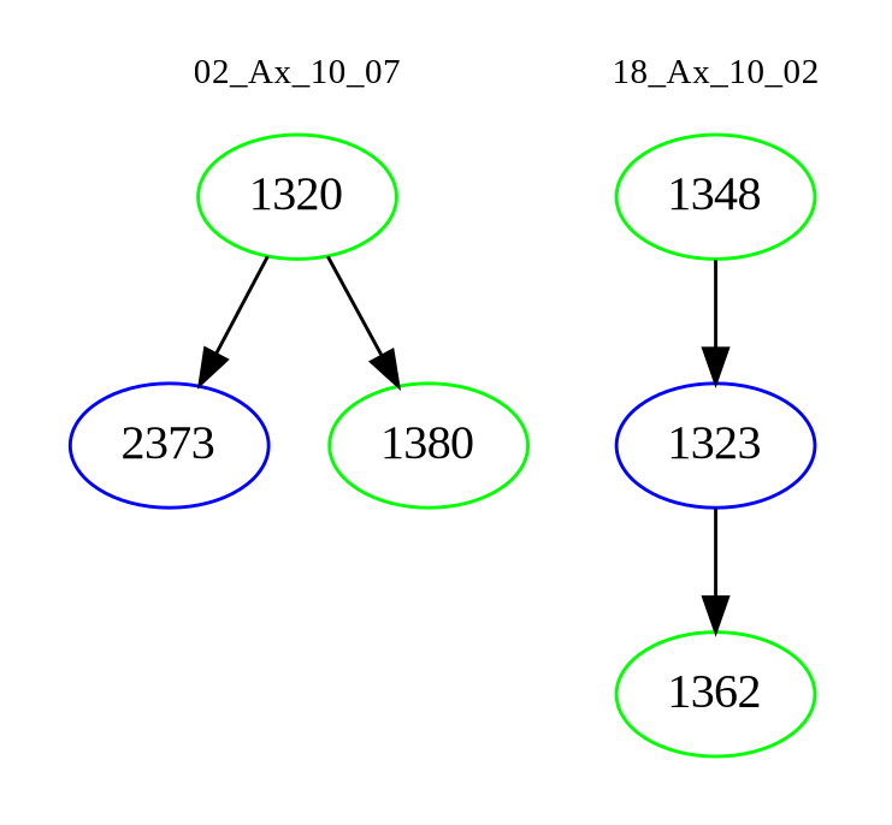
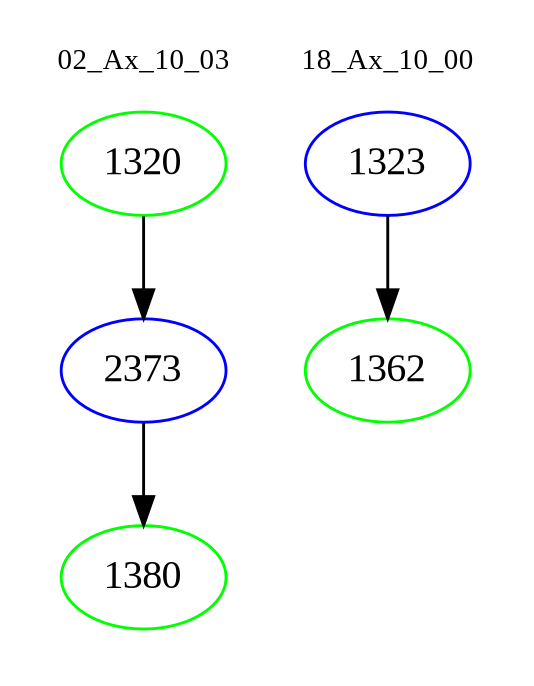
  digraph {
    fontname="Liberation Serif"
    node [color=green fontname="Liberation Serif"]
    edge [color=black fontname="Liberation Serif"]
    n1 [label=1320]
    n2 [color=blue label=2373]
    n3 [label=1380]
-   n4 [label=1348]
    n5 [color=blue label=1323]
    n6 [label=1362]
    subgraph cluster_1 {
      color=white
      fontsize=10
-     label="02_Ax_10_07"
+     label="02_Ax_10_03"
      n1
      n2
      n3
    }
    subgraph cluster_2 {
      color=white
      fontsize=10
-     label="18_Ax_10_02"
-     n4
+     label="18_Ax_10_00"
      n5
      n6
    }
    n1 -> n2
-   n1 -> n3
-   n4 -> n5
+   n2 -> n3
    n5 -> n6
  }
